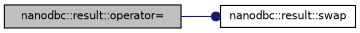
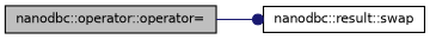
  digraph {
    rankdir=LR
    node [color=black fontname=Helvetica fontsize=10 shape=record style=filled]
-   n1 [fillcolor=grey75 fontcolor=black height=0.2 label="nanodbc::result::operator=" width=0.4]
+   n1 [fillcolor=grey75 fontcolor=black height=0.2 label="nanodbc::operator::operator=" width=0.4]
    n2 [fillcolor=white height=0.2 label="nanodbc::result::swap" width=0.4]
    n1 -> n2 [color=midnightblue fontname=Helvetica fontsize=10 labelfontname=Helvetica labelfontsize=10 style=solid arrowhead=dot]
  }
